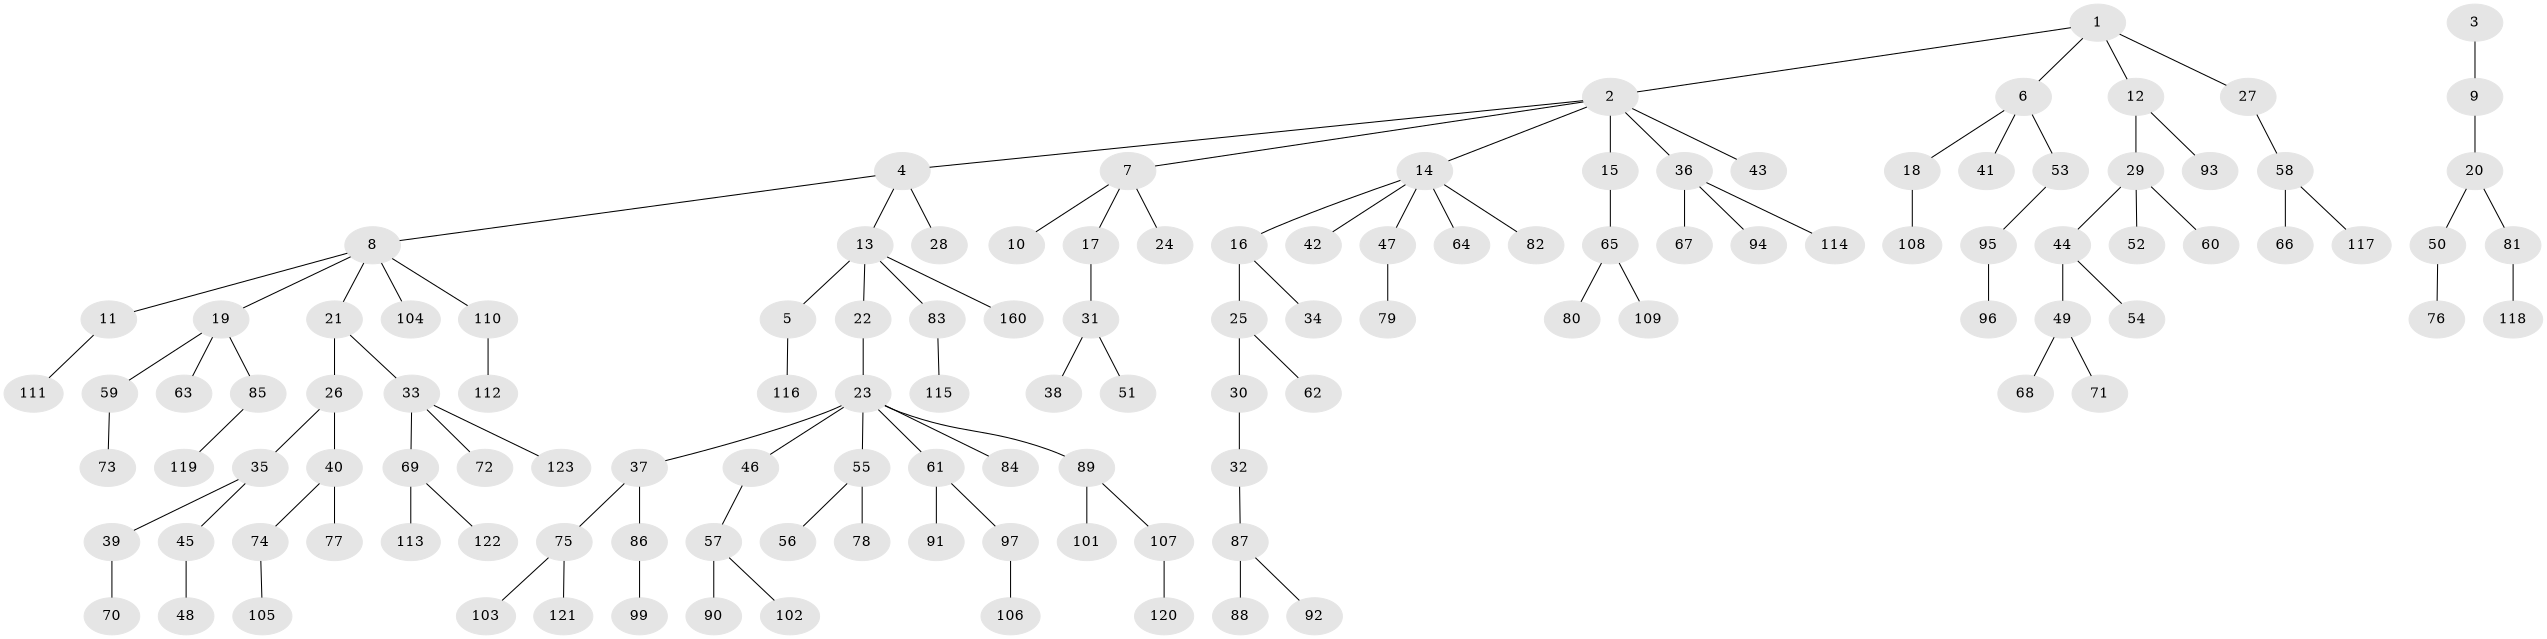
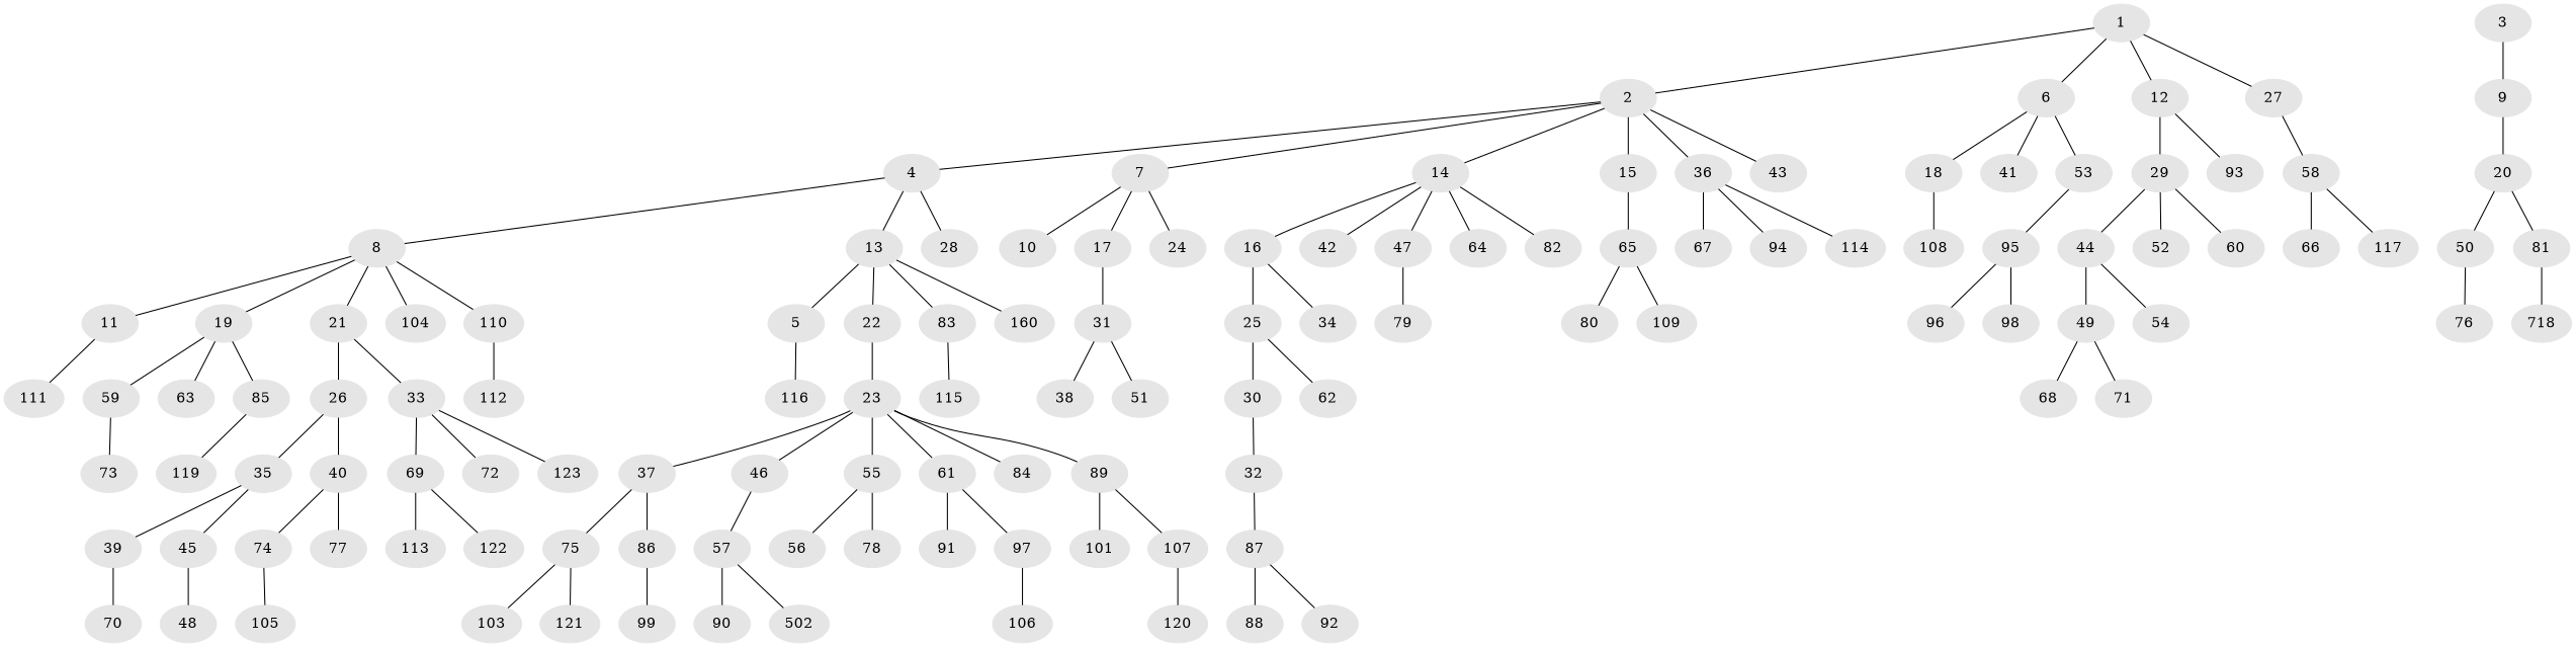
  graph {
    node [color=gray90 style=filled]
    1
    2
    6
    12
    27
    4
    7
    14
    15
    36
    43
    3
    9
    18
    41
    53
    29
    93
    58
    8
    13
    28
    10
    17
    24
    16
    42
    47
    64
    82
    65
    67
    94
    114
    20
    5
    116
    11
    19
    21
    104
    110
    22
    83
    n45 [label=160]
    108
    95
    31
    111
    59
    63
    85
    26
    33
    112
    50
    81
    44
    52
    60
    23
    115
    25
    34
    79
    80
    109
    30
    62
    38
    51
    73
    119
    76
-   118
+   118 [label=718]
    35
    40
    69
    72
    123
    37
    46
    55
    61
    84
    89
    75
    86
    57
    56
    78
    91
    97
    101
    107
    32
    39
    45
    74
    77
    66
    117
    49
    54
    87
    88
    92
    113
    122
    70
    48
    103
    121
    99
    105
    68
    71
    90
-   102
+   102 [label=502]
    96
+   98
    106
    120
    1 -- 2
    1 -- 6
    1 -- 12
    1 -- 27
    2 -- 4
    2 -- 7
    2 -- 14
    2 -- 15
    2 -- 36
    2 -- 43
    6 -- 18
    6 -- 41
    6 -- 53
    12 -- 29
    12 -- 93
    27 -- 58
    4 -- 8
    4 -- 13
    4 -- 28
    7 -- 10
    7 -- 17
    7 -- 24
    14 -- 16
    14 -- 42
    14 -- 47
    14 -- 64
    14 -- 82
    15 -- 65
    36 -- 67
    36 -- 94
    36 -- 114
    3 -- 9
    9 -- 20
    18 -- 108
    53 -- 95
    29 -- 44
    29 -- 52
    29 -- 60
    58 -- 66
    58 -- 117
    8 -- 11
    8 -- 19
    8 -- 21
    8 -- 104
    8 -- 110
    13 -- 5
    13 -- 22
    13 -- 83
    13 -- n45
    17 -- 31
    16 -- 25
    16 -- 34
    47 -- 79
    65 -- 80
    65 -- 109
    20 -- 50
    20 -- 81
    5 -- 116
    11 -- 111
    19 -- 59
    19 -- 63
    19 -- 85
    21 -- 26
    21 -- 33
    110 -- 112
    22 -- 23
    83 -- 115
    95 -- 96
+   95 -- 98
    31 -- 38
    31 -- 51
    59 -- 73
    85 -- 119
    26 -- 35
    26 -- 40
    33 -- 69
    33 -- 72
    33 -- 123
    50 -- 76
    81 -- 118
    44 -- 49
    44 -- 54
    23 -- 37
    23 -- 46
    23 -- 55
    23 -- 61
    23 -- 84
    23 -- 89
    25 -- 30
    25 -- 62
    30 -- 32
    35 -- 39
    35 -- 45
    40 -- 74
    40 -- 77
    69 -- 113
    69 -- 122
    37 -- 75
    37 -- 86
    46 -- 57
    55 -- 56
    55 -- 78
    61 -- 91
    61 -- 97
    89 -- 101
    89 -- 107
    75 -- 103
    75 -- 121
    86 -- 99
    57 -- 90
    57 -- 102
    97 -- 106
    107 -- 120
    32 -- 87
    39 -- 70
    45 -- 48
    74 -- 105
    49 -- 68
    49 -- 71
    87 -- 88
    87 -- 92
  }
